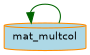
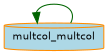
  digraph {
    rankdir=LR
-   n1 [color=darkorange fillcolor=lightblue fontcolor=black fontname=Helvetica fontsize=10 height=0.2 label=mat_multcol shape=cylinder style=filled width=0.4]
+   n1 [color=darkorange fillcolor=lightblue fontcolor=black fontname=Helvetica fontsize=10 height=0.2 label=multcol_multcol shape=cylinder style=filled width=0.4]
    n1 -> n1 [color=darkgreen dir=back fontname=Helvetica fontsize=10 labelfontname=Helvetica labelfontsize=10 style=solid]
  }
